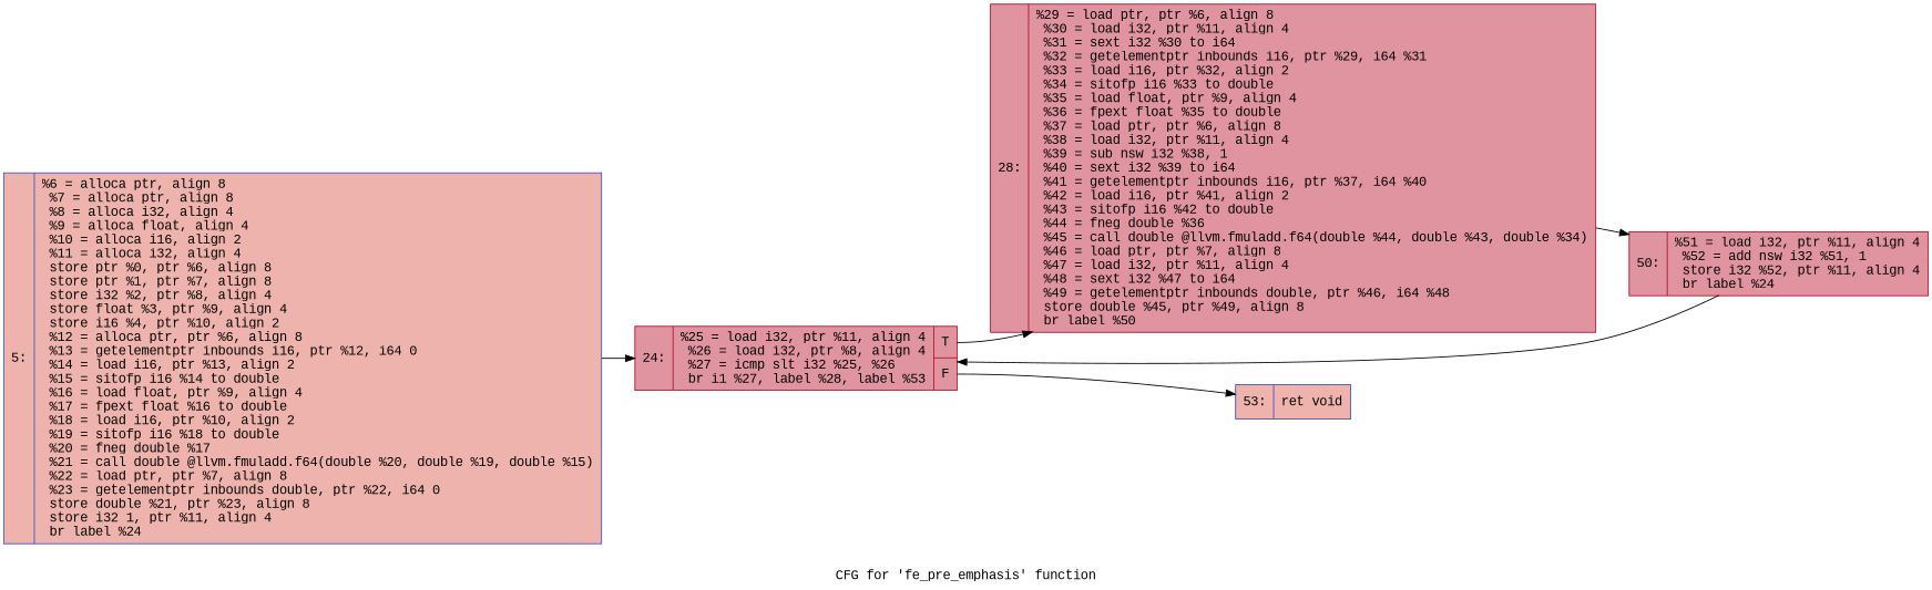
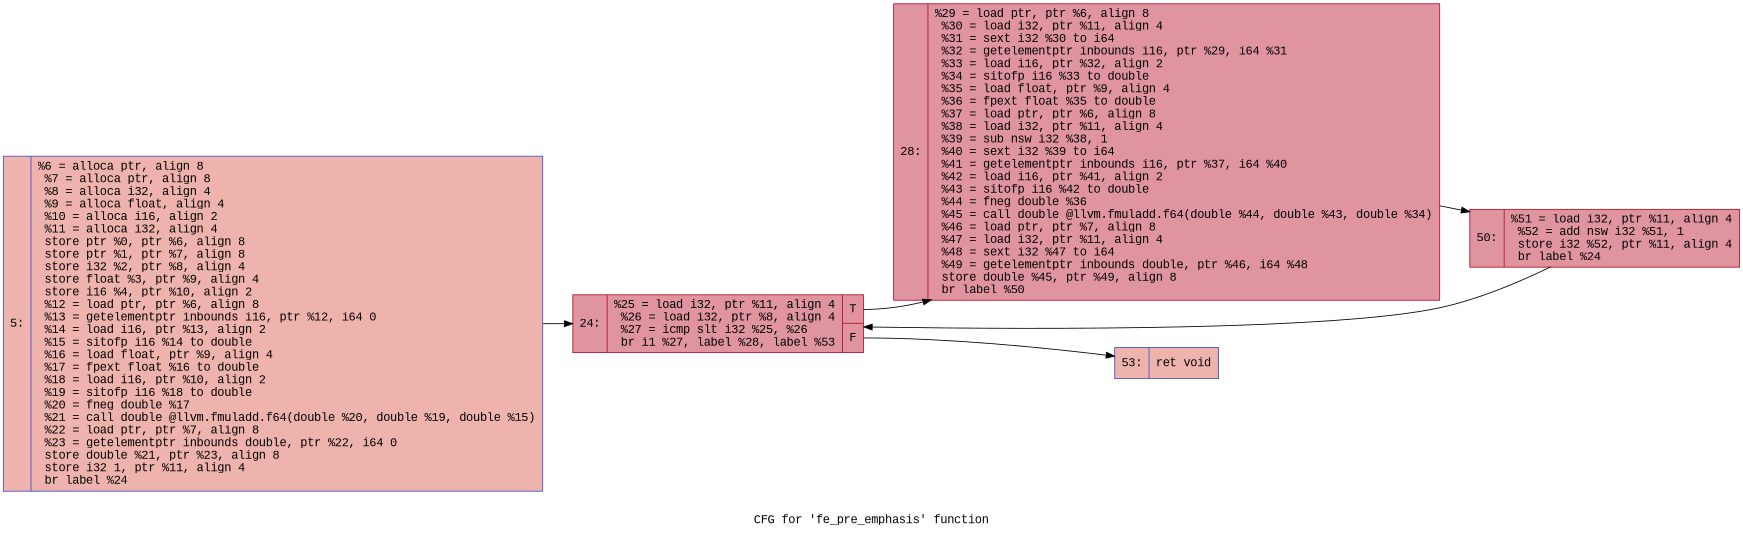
  digraph {
    label="CFG for 'fe_pre_emphasis' function"
    rankdir=LR
    fontname="Liberation Mono"
    node [color="#b70d28ff" fillcolor="#b70d2870" fontname="Liberation Mono" shape=record style=filled]
    edge [fontname="Liberation Mono"]
-   n1 [color="#3d50c3ff" fillcolor="#d6524470" label="{5:\l|  %6 = alloca ptr, align 8\l  %7 = alloca ptr, align 8\l  %8 = alloca i32, align 4\l  %9 = alloca float, align 4\l  %10 = alloca i16, align 2\l  %11 = alloca i32, align 4\l  store ptr %0, ptr %6, align 8\l  store ptr %1, ptr %7, align 8\l  store i32 %2, ptr %8, align 4\l  store float %3, ptr %9, align 4\l  store i16 %4, ptr %10, align 2\l  %12 = alloca ptr, ptr %6, align 8\l  %13 = getelementptr inbounds i16, ptr %12, i64 0\l  %14 = load i16, ptr %13, align 2\l  %15 = sitofp i16 %14 to double\l  %16 = load float, ptr %9, align 4\l  %17 = fpext float %16 to double\l  %18 = load i16, ptr %10, align 2\l  %19 = sitofp i16 %18 to double\l  %20 = fneg double %17\l  %21 = call double @llvm.fmuladd.f64(double %20, double %19, double %15)\l  %22 = load ptr, ptr %7, align 8\l  %23 = getelementptr inbounds double, ptr %22, i64 0\l  store double %21, ptr %23, align 8\l  store i32 1, ptr %11, align 4\l  br label %24\l}"]
+   n1 [color="#3d50c3ff" fillcolor="#d6524470" label="{5:\l|  %6 = alloca ptr, align 8\l  %7 = alloca ptr, align 8\l  %8 = alloca i32, align 4\l  %9 = alloca float, align 4\l  %10 = alloca i16, align 2\l  %11 = alloca i32, align 4\l  store ptr %0, ptr %6, align 8\l  store ptr %1, ptr %7, align 8\l  store i32 %2, ptr %8, align 4\l  store float %3, ptr %9, align 4\l  store i16 %4, ptr %10, align 2\l  %12 = load ptr, ptr %6, align 8\l  %13 = getelementptr inbounds i16, ptr %12, i64 0\l  %14 = load i16, ptr %13, align 2\l  %15 = sitofp i16 %14 to double\l  %16 = load float, ptr %9, align 4\l  %17 = fpext float %16 to double\l  %18 = load i16, ptr %10, align 2\l  %19 = sitofp i16 %18 to double\l  %20 = fneg double %17\l  %21 = call double @llvm.fmuladd.f64(double %20, double %19, double %15)\l  %22 = load ptr, ptr %7, align 8\l  %23 = getelementptr inbounds double, ptr %22, i64 0\l  store double %21, ptr %23, align 8\l  store i32 1, ptr %11, align 4\l  br label %24\l}"]
    n2 [label="{24:\l|  %25 = load i32, ptr %11, align 4\l  %26 = load i32, ptr %8, align 4\l  %27 = icmp slt i32 %25, %26\l  br i1 %27, label %28, label %53\l|{<s0>T|<s1>F}}"]
    n3 [label="{28:\l|  %29 = load ptr, ptr %6, align 8\l  %30 = load i32, ptr %11, align 4\l  %31 = sext i32 %30 to i64\l  %32 = getelementptr inbounds i16, ptr %29, i64 %31\l  %33 = load i16, ptr %32, align 2\l  %34 = sitofp i16 %33 to double\l  %35 = load float, ptr %9, align 4\l  %36 = fpext float %35 to double\l  %37 = load ptr, ptr %6, align 8\l  %38 = load i32, ptr %11, align 4\l  %39 = sub nsw i32 %38, 1\l  %40 = sext i32 %39 to i64\l  %41 = getelementptr inbounds i16, ptr %37, i64 %40\l  %42 = load i16, ptr %41, align 2\l  %43 = sitofp i16 %42 to double\l  %44 = fneg double %36\l  %45 = call double @llvm.fmuladd.f64(double %44, double %43, double %34)\l  %46 = load ptr, ptr %7, align 8\l  %47 = load i32, ptr %11, align 4\l  %48 = sext i32 %47 to i64\l  %49 = getelementptr inbounds double, ptr %46, i64 %48\l  store double %45, ptr %49, align 8\l  br label %50\l}"]
    n4 [color="#3d50c3ff" fillcolor="#d6524470" label="{53:\l|  ret void\l}"]
    n5 [label="{50:\l|  %51 = load i32, ptr %11, align 4\l  %52 = add nsw i32 %51, 1\l  store i32 %52, ptr %11, align 4\l  br label %24\l}"]
    n1 -> n2
    n2 -> n3 [tailport=s0]
    n2 -> n4 [tailport=s1]
    n3 -> n5
    n5 -> n2
  }
